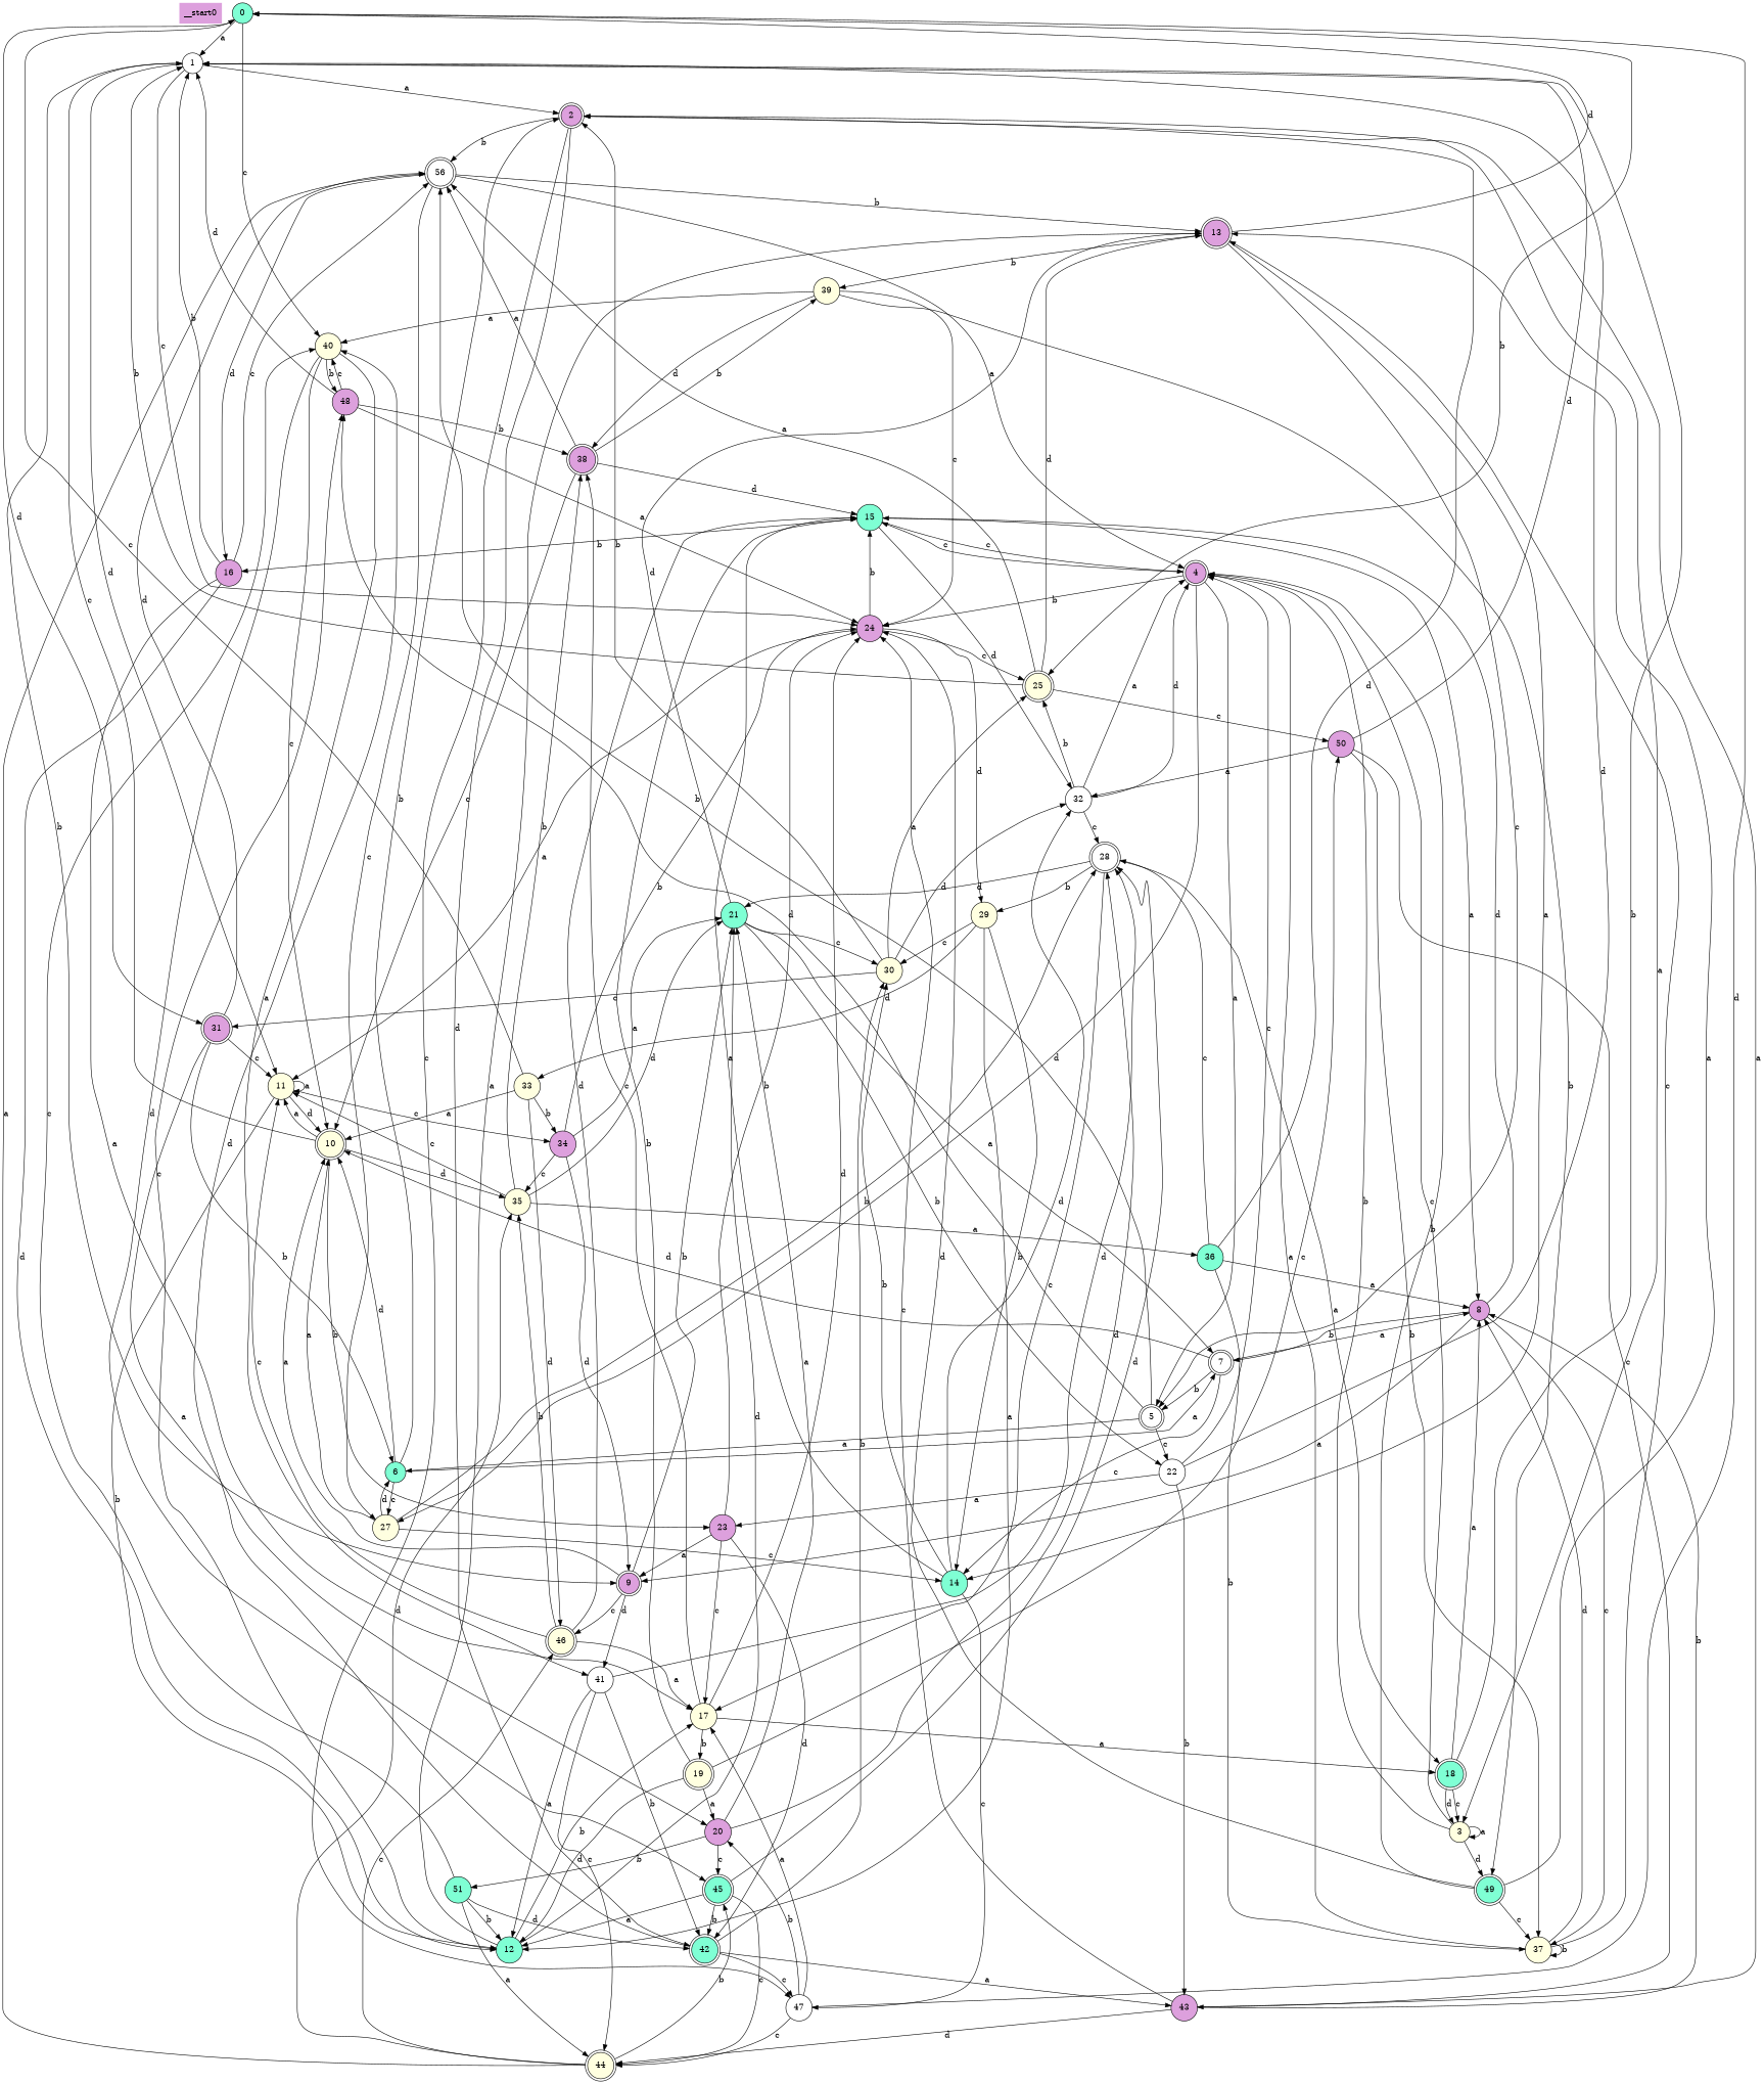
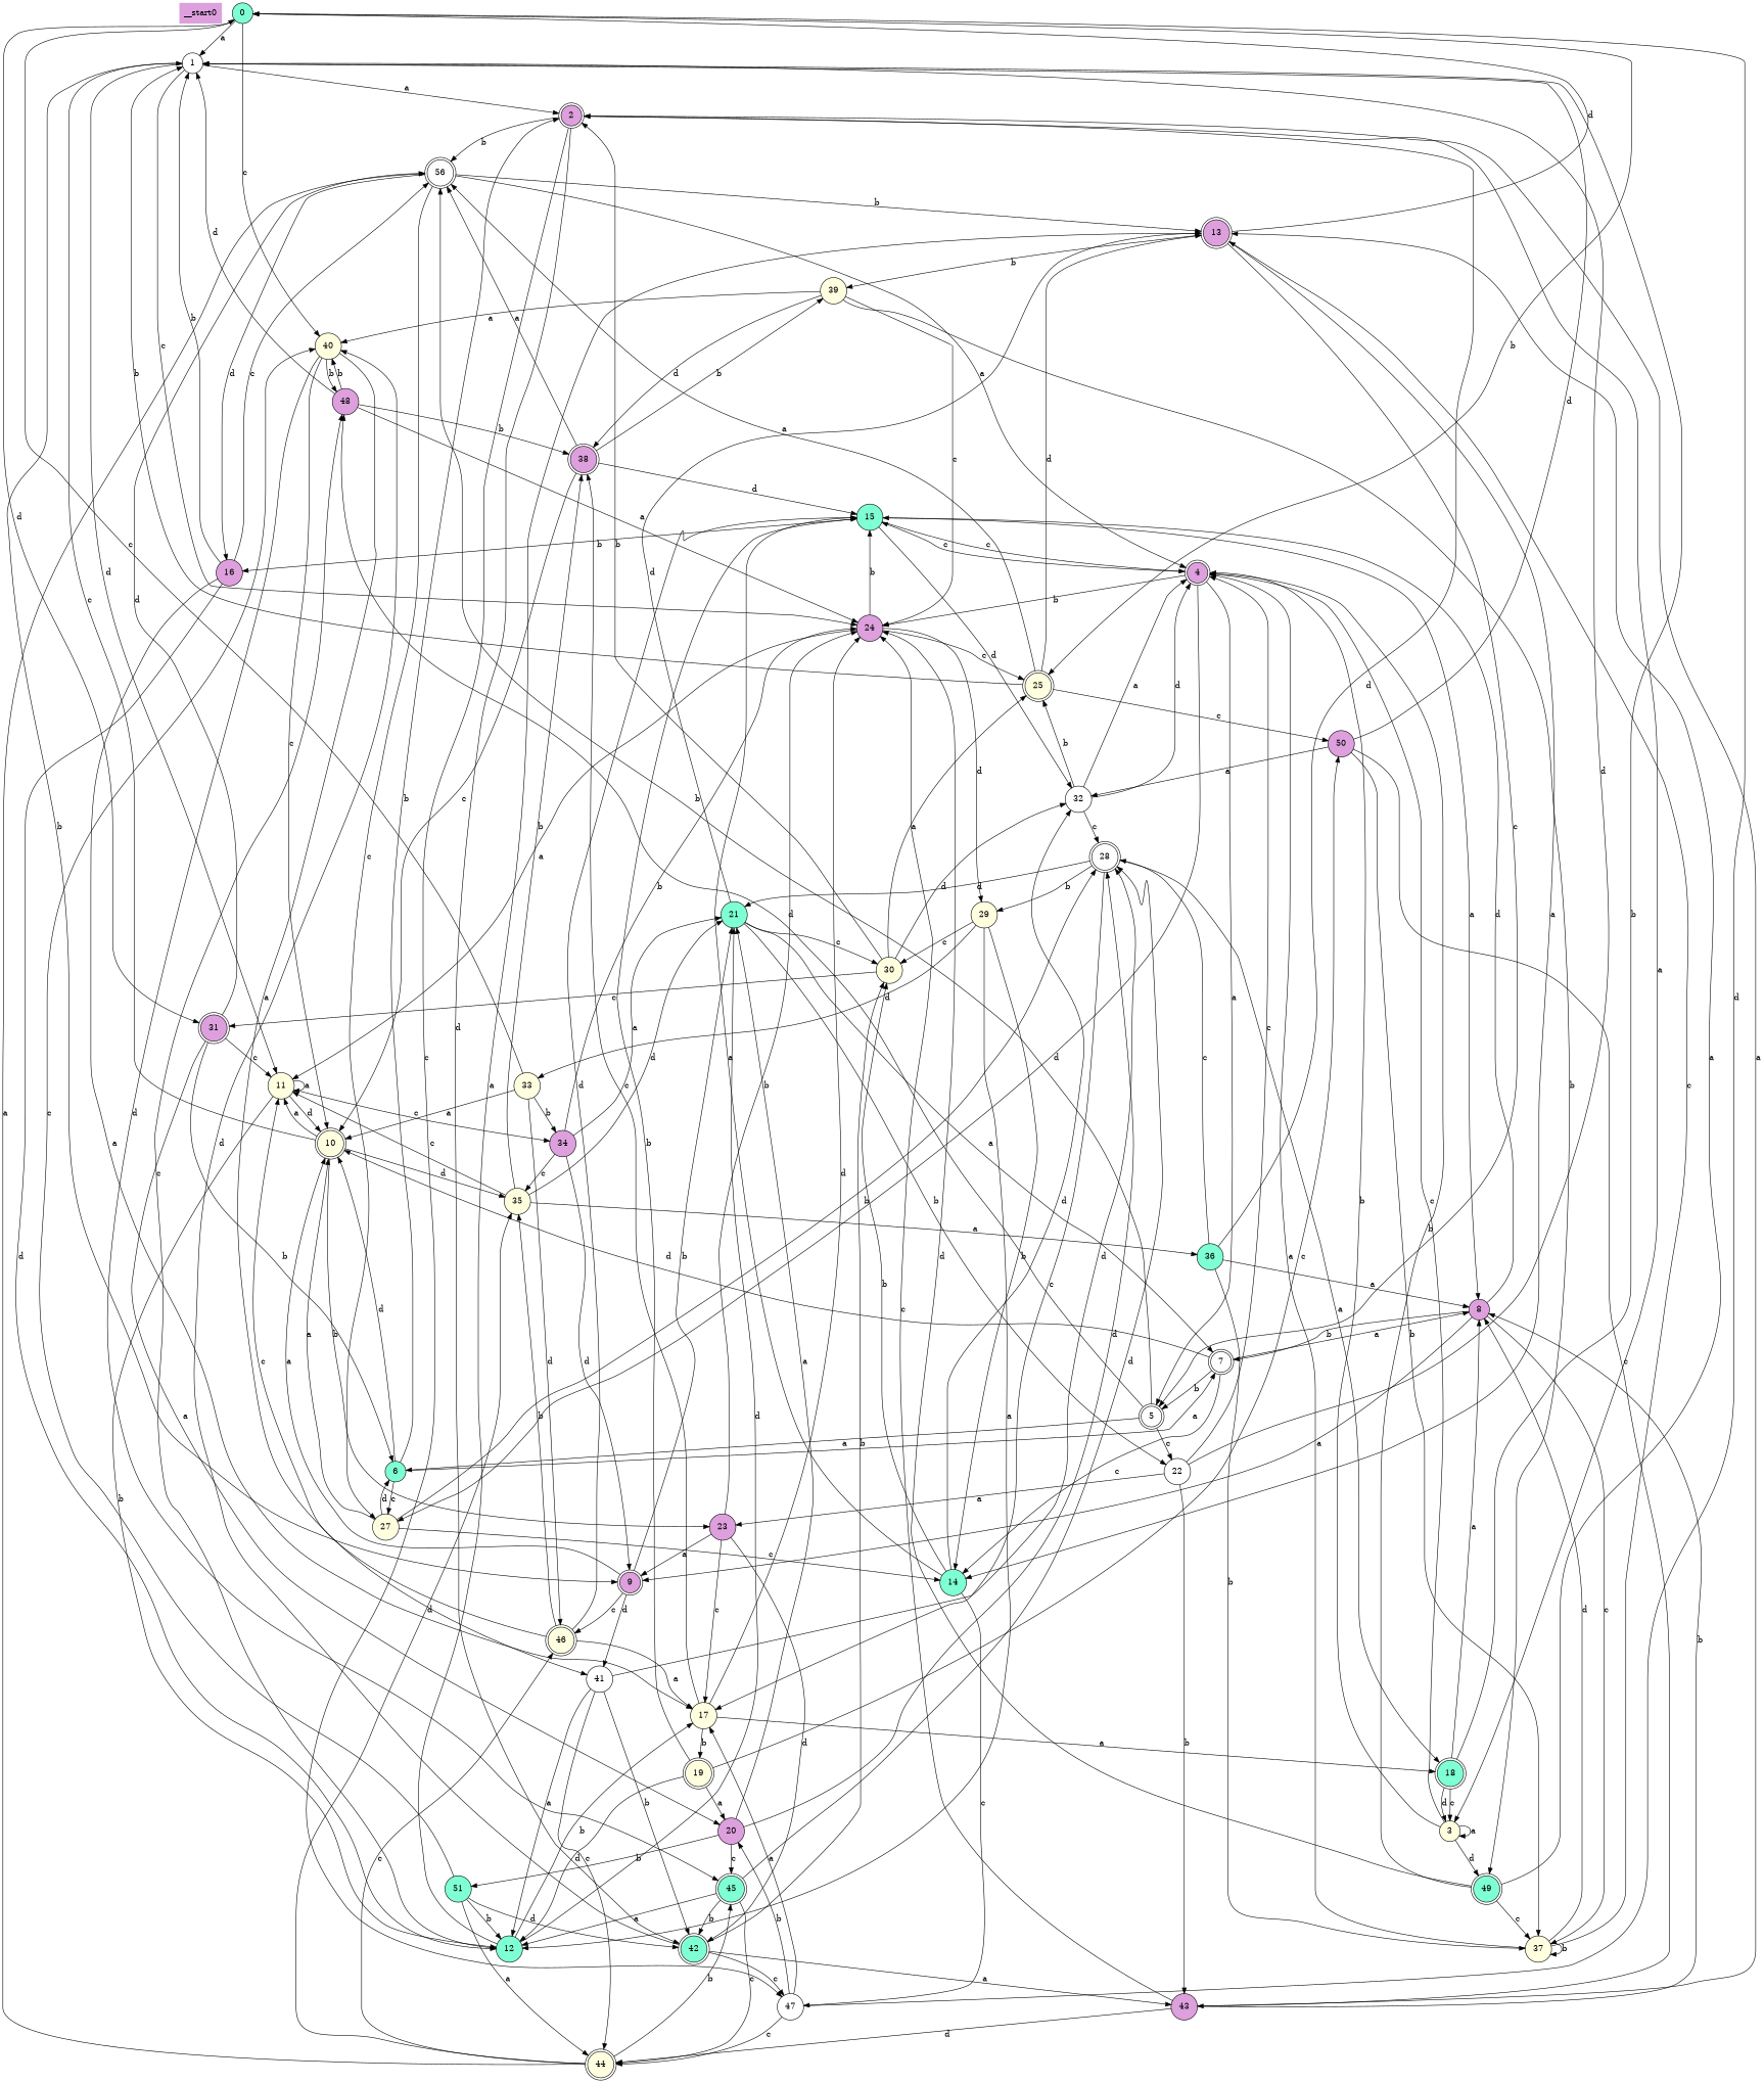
  digraph {
    rankdir=TB
    node [fillcolor=plum shape=circle style=filled color=black]
    __start0 [shape=none color=""]
    n2 [fillcolor=aquamarine label=0]
    n3 [fillcolor=white label=1]
    n4 [fillcolor=lightyellow label=25 shape=doublecircle style="rounded,filled"]
    n5 [label=31 shape=doublecircle style="rounded,filled"]
    n6 [fillcolor=lightyellow label=40]
    n7 [label=2 shape=doublecircle style="rounded,filled"]
    n8 [fillcolor=lightyellow label=11]
    n9 [label=24]
    n10 [label=9 shape=doublecircle style="rounded,filled"]
    n11 [fillcolor=white label=56 shape=doublecircle style="rounded,filled"]
    n12 [label=13 shape=doublecircle style="rounded,filled"]
    n13 [label=50]
    n14 [fillcolor=aquamarine label=6]
    n15 [label=20]
    n16 [label=48]
    n17 [fillcolor=lightyellow label=10 shape=doublecircle style="rounded,filled"]
    n18 [fillcolor=white label=41]
    n19 [fillcolor=aquamarine label=45 shape=doublecircle style="rounded,filled"]
    n20 [fillcolor=lightyellow label=3]
    n21 [fillcolor=aquamarine label=42 shape=doublecircle style="rounded,filled"]
    n22 [fillcolor=white label=47]
    n23 [fillcolor=aquamarine label=12]
    n24 [label=34]
    n25 [fillcolor=aquamarine label=21]
    n26 [fillcolor=white label=22]
    n27 [fillcolor=white label=7 shape=doublecircle style="rounded,filled"]
    n28 [fillcolor=lightyellow label=30]
    n29 [fillcolor=aquamarine label=15]
    n30 [fillcolor=lightyellow label=29]
    n31 [label=4 shape=doublecircle style="rounded,filled"]
    n32 [fillcolor=aquamarine label=49 shape=doublecircle style="rounded,filled"]
    n33 [fillcolor=lightyellow label=27]
    n34 [label=16]
    n35 [label=43]
    n36 [fillcolor=lightyellow label=17]
    n37 [fillcolor=lightyellow label=44 shape=doublecircle style="rounded,filled"]
    n38 [fillcolor=white label=5 shape=doublecircle style="rounded,filled"]
    n39 [fillcolor=lightyellow label=37]
    n40 [label=8]
    n41 [fillcolor=white label=32]
    n42 [fillcolor=aquamarine label=14]
    n43 [fillcolor=white label=28 shape=doublecircle style="rounded,filled"]
    n44 [label=23]
    n45 [label=38 shape=doublecircle style="rounded,filled"]
    n46 [fillcolor=lightyellow label=35]
    n47 [fillcolor=lightyellow label=46 shape=doublecircle style="rounded,filled"]
    n48 [fillcolor=aquamarine label=36]
    n49 [fillcolor=lightyellow label=39]
    n50 [fillcolor=aquamarine label=18 shape=doublecircle style="rounded,filled"]
    n51 [fillcolor=lightyellow label=19 shape=doublecircle style="rounded,filled"]
    n52 [fillcolor=aquamarine label=51]
    n53 [fillcolor=lightyellow label=33]
    n2 -> n3 [label=a]
    n2 -> n4 [label=b]
    n2 -> n5 [label=d]
    n2 -> n6 [label=c]
    n3 -> n7 [label=a]
    n3 -> n8 [label=d]
    n3 -> n9 [label=c]
    n3 -> n10 [label=b]
    n4 -> n3 [label=b]
    n4 -> n11 [label=a]
    n4 -> n12 [label=d]
    n4 -> n13 [label=c]
    n5 -> n8 [label=c]
    n5 -> n11 [label=d]
    n5 -> n14 [label=b]
    n5 -> n15 [label=a]
    n6 -> n16 [label=b]
    n6 -> n17 [label=c]
    n6 -> n18 [label=a]
    n6 -> n19 [label=d]
    n7 -> n11 [label=b]
    n7 -> n20 [label=a]
    n7 -> n21 [label=d]
    n7 -> n22 [label=c]
    n8 -> n8 [label=a]
    n8 -> n17 [label=d]
    n8 -> n23 [label=b]
    n8 -> n24 [label=c]
    n9 -> n4 [label=c]
    n9 -> n8 [label=a]
    n9 -> n29 [label=b]
    n9 -> n30 [label=d]
    n10 -> n17 [label=a]
    n10 -> n18 [label=d]
    n10 -> n25 [label=b]
    n10 -> n47 [label=c]
    n11 -> n12 [label=b]
    n11 -> n31 [label=a]
    n11 -> n33 [label=c]
    n11 -> n34 [label=d]
    n12 -> n2 [label=d]
    n12 -> n38 [label=c]
    n12 -> n42 [label=a]
    n12 -> n49 [label=b]
    n13 -> n3 [label=d]
    n13 -> n35 [label=c]
    n13 -> n39 [label=b]
    n13 -> n41 [label=a]
    n14 -> n7 [label=b]
    n14 -> n17 [label=d]
    n14 -> n27 [label=a]
    n14 -> n33 [label=c]
    n15 -> n19 [label=c]
    n15 -> n25 [label=a]
    n15 -> n43 [label=d]
    n15 -> n52 [label=b]
    n16 -> n3 [label=d]
-   n16 -> n6 [label=c]
+   n16 -> n6 [label=b]
    n16 -> n9 [label=a]
    n16 -> n45 [label=b]
    n17 -> n3 [label=c]
    n17 -> n8 [label=a]
    n17 -> n44 [label=b]
    n17 -> n46 [label=d]
    n18 -> n21 [label=b]
    n18 -> n23 [label=a]
    n18 -> n37 [label=c]
    n18 -> n43 [label=d]
    n19 -> n21 [label=b]
    n19 -> n23 [label=a]
    n19 -> n37 [label=c]
    n19 -> n43 [label=d]
    n20 -> n20 [label=a]
    n20 -> n31 [label=b]
    n20 -> n31 [label=c]
    n20 -> n32 [label=d]
    n21 -> n6 [label=d]
    n21 -> n22 [label=c]
    n21 -> n28 [label=b]
    n21 -> n35 [label=a]
    n22 -> n2 [label=d]
    n22 -> n15 [label=b]
    n22 -> n36 [label=a]
    n22 -> n37 [label=c]
    n23 -> n12 [label=a]
    n23 -> n16 [label=c]
    n23 -> n25 [label=d]
    n23 -> n36 [label=b]
    n24 -> n9 [label=b]
    n24 -> n10 [label=d]
    n24 -> n25 [label=a]
    n24 -> n46 [label=c]
    n25 -> n12 [label=d]
    n25 -> n26 [label=b]
    n25 -> n27 [label=a]
    n25 -> n28 [label=c]
    n26 -> n3 [label=d]
    n26 -> n31 [label=c]
    n26 -> n35 [label=b]
    n26 -> n44 [label=a]
    n27 -> n17 [label=d]
    n27 -> n38 [label=b]
    n27 -> n40 [label=a]
    n27 -> n42 [label=c]
    n28 -> n4 [label=a]
    n28 -> n5 [label=c]
    n28 -> n7 [label=b]
    n28 -> n41 [label=d]
    n29 -> n31 [label=c]
    n29 -> n34 [label=b]
    n29 -> n40 [label=a]
    n29 -> n41 [label=d]
    n30 -> n23 [label=a]
    n30 -> n28 [label=c]
    n30 -> n42 [label=b]
    n30 -> n53 [label=d]
    n31 -> n9 [label=b]
    n31 -> n29 [label=c]
    n31 -> n33 [label=d]
    n31 -> n38 [label=a]
    n32 -> n9 [label=d]
    n32 -> n12 [label=a]
    n32 -> n31 [label=b]
    n32 -> n39 [label=c]
    n33 -> n14 [label=d]
    n33 -> n17 [label=a]
    n33 -> n42 [label=c]
    n33 -> n43 [label=b]
    n34 -> n3 [label=b]
    n34 -> n11 [label=c]
    n34 -> n23 [label=d]
    n34 -> n36 [label=a]
    n35 -> n7 [label=a]
    n35 -> n9 [label=c]
    n35 -> n37 [label=d]
    n35 -> n40 [label=b]
    n36 -> n9 [label=d]
    n36 -> n45 [label=c]
    n36 -> n50 [label=a]
    n36 -> n51 [label=b]
    n37 -> n11 [label=a]
    n37 -> n19 [label=b]
    n37 -> n46 [label=d]
    n37 -> n47 [label=c]
    n38 -> n11 [label=b]
    n38 -> n14 [label=a]
    n38 -> n16 [label=d]
    n38 -> n26 [label=c]
    n39 -> n12 [label=c]
    n39 -> n31 [label=a]
    n39 -> n39 [label=b]
    n39 -> n40 [label=d]
    n40 -> n10 [label=a]
    n40 -> n27 [label=b]
    n40 -> n29 [label=d]
    n40 -> n39 [label=c]
    n41 -> n4 [label=b]
    n41 -> n31 [label=a]
    n41 -> n31 [label=d]
    n41 -> n43 [label=c]
    n42 -> n22 [label=c]
    n42 -> n28 [label=b]
    n42 -> n29 [label=a]
    n42 -> n41 [label=d]
    n43 -> n25 [label=d]
    n43 -> n30 [label=b]
    n43 -> n36 [label=c]
    n43 -> n50 [label=a]
    n44 -> n9 [label=b]
    n44 -> n10 [label=a]
    n44 -> n21 [label=d]
    n44 -> n36 [label=c]
    n45 -> n11 [label=a]
    n45 -> n17 [label=c]
    n45 -> n29 [label=d]
    n45 -> n49 [label=b]
    n46 -> n8 [label=c]
    n46 -> n25 [label=d]
    n46 -> n45 [label=b]
    n46 -> n48 [label=a]
    n47 -> n8 [label=c]
    n47 -> n29 [label=d]
    n47 -> n36 [label=a]
    n47 -> n46 [label=b]
    n48 -> n7 [label=d]
    n48 -> n39 [label=b]
    n48 -> n40 [label=a]
    n48 -> n43 [label=c]
    n49 -> n6 [label=a]
    n49 -> n9 [label=c]
    n49 -> n32 [label=b]
    n49 -> n45 [label=d]
    n50 -> n3 [label=b]
    n50 -> n20 [label=c]
    n50 -> n20 [label=d]
    n50 -> n40 [label=a]
    n51 -> n13 [label=c]
    n51 -> n15 [label=a]
    n51 -> n23 [label=d]
    n51 -> n29 [label=b]
    n52 -> n6 [label=c]
    n52 -> n21 [label=d]
    n52 -> n23 [label=b]
    n52 -> n37 [label=a]
    n53 -> n2 [label=c]
    n53 -> n17 [label=a]
    n53 -> n24 [label=b]
    n53 -> n47 [label=d]
  }
